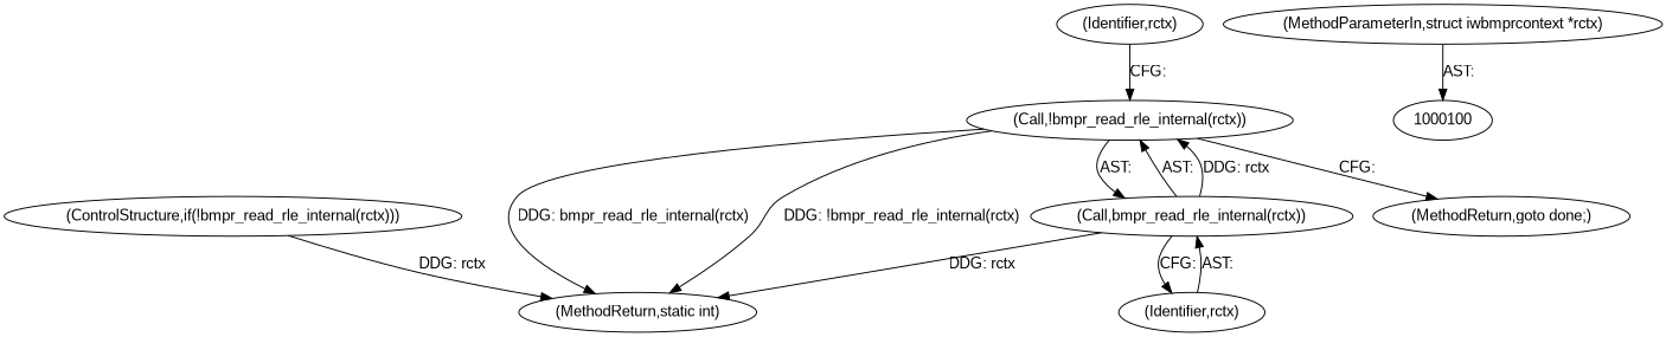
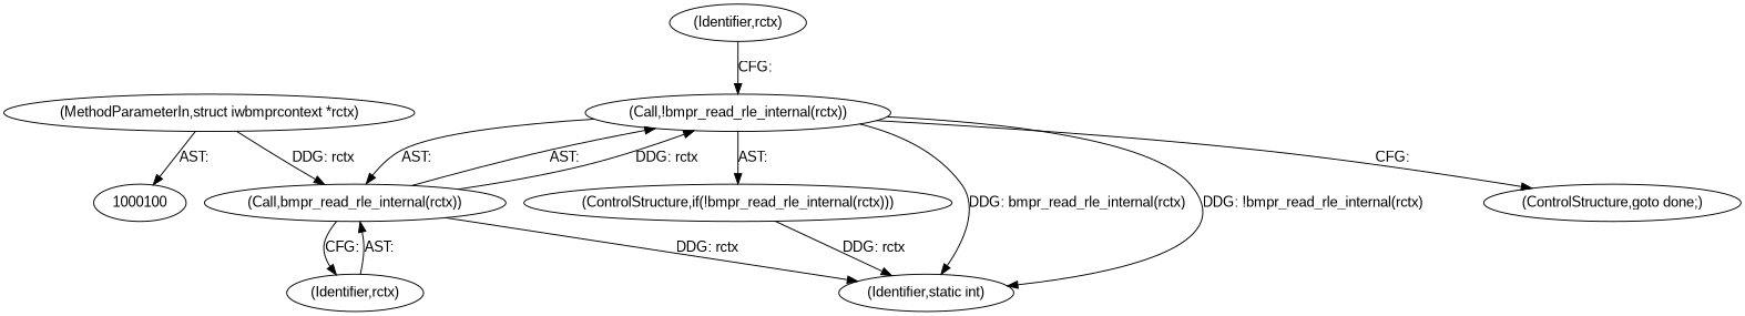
  digraph {
    fontname="Liberation Sans"
    node [fontname="Liberation Sans"]
    edge [fontname="Liberation Sans"]
    n1 [label="(Call,!bmpr_read_rle_internal(rctx))"]
    n2 [label="(Call,bmpr_read_rle_internal(rctx))"]
    n3 [label="(ControlStructure,if(!bmpr_read_rle_internal(rctx)))"]
-   n4 [label="(MethodReturn,static int)"]
-   n5 [label="(MethodReturn,goto done;)"]
+   n4 [label="(Identifier,static int)"]
+   n5 [label="(ControlStructure,goto done;)"]
    n6 [label="(Identifier,rctx)"]
    n7 [label="(MethodParameterIn,struct iwbmprcontext *rctx)"]
    1000100
    n9 [label="(Identifier,rctx)"]
    n1 -> n2 [label="AST: "]
+   n1 -> n3 [label="AST: "]
    n1 -> n4 [label="DDG: bmpr_read_rle_internal(rctx)"]
    n1 -> n4 [label="DDG: !bmpr_read_rle_internal(rctx)"]
    n1 -> n5 [label="CFG: "]
    n2 -> n1 [label="AST: "]
    n2 -> n1 [label="DDG: rctx"]
    n2 -> n4 [label="DDG: rctx"]
    n2 -> n6 [label="CFG: "]
    n3 -> n4 [label="DDG: rctx"]
    n6 -> n2 [label="AST: "]
+   n7 -> n2 [label="DDG: rctx"]
    n7 -> 1000100 [label="AST: "]
    n9 -> n1 [label="CFG: "]
  }
